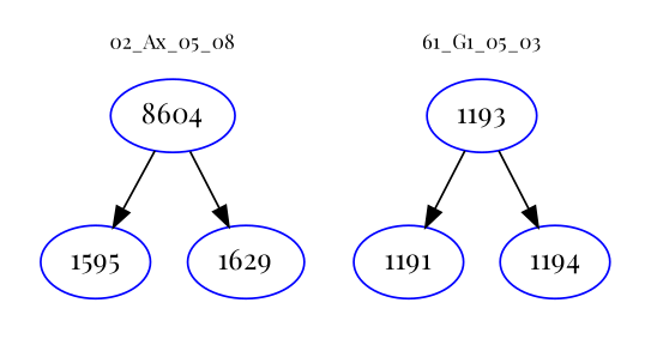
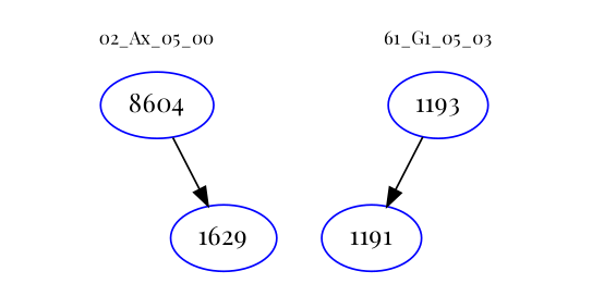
  digraph {
    fontname="Playfair Display"
    node [color=blue fontname="Playfair Display"]
    edge [color=black fontname="Playfair Display"]
    n1 [label=8604]
-   n2 [label=1595]
    n3 [label=1629]
    n4 [label=1193]
    n5 [label=1191]
-   n6 [label=1194]
    subgraph cluster_1 {
      color=white
      fontsize=10
-     label="02_Ax_05_08"
+     label="02_Ax_05_00"
      n1
-     n2
      n3
    }
    subgraph cluster_2 {
      color=white
      fontsize=10
      label="61_G1_05_03"
      n4
      n5
-     n6
    }
-   n1 -> n2
    n1 -> n3
    n4 -> n5
-   n4 -> n6
  }
